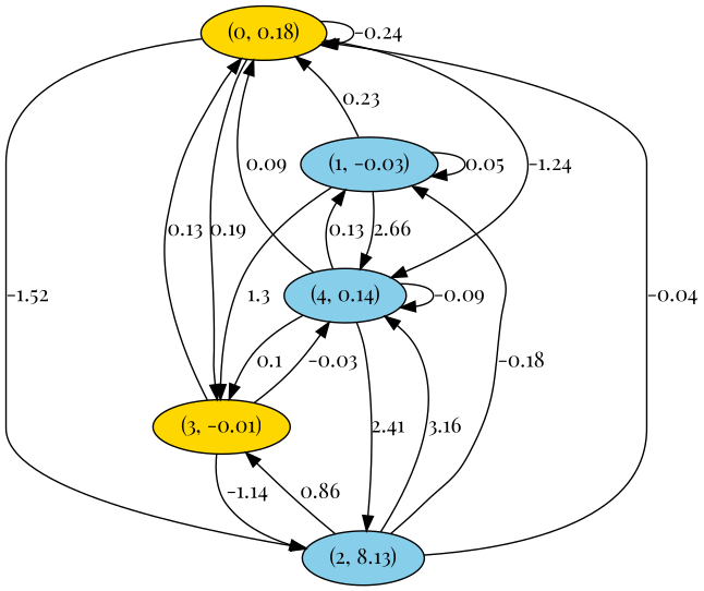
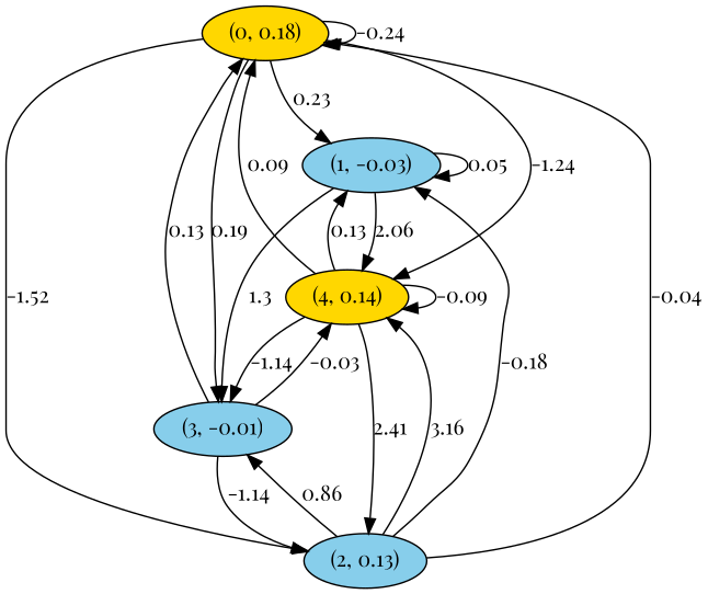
  digraph {
    fontname="Playfair Display"
    node [fillcolor=skyblue fontname="Playfair Display" style=filled]
    edge [fontname="Playfair Display"]
    n1 [fillcolor=gold label="(0, 0.18)"]
    n2 [label="(1, -0.03)"]
-   n3 [label="(2, 8.13)"]
-   n4 [fillcolor=gold label="(3, -0.01)"]
-   n5 [label="(4, 0.14)"]
+   n3 [label="(2, 0.13)"]
+   n4 [label="(3, -0.01)"]
+   n5 [fillcolor=gold label="(4, 0.14)"]
    n1 -> n1 [label=-0.24]
-   n2 -> n1 [label=0.23]
+   n1 -> n2 [label=0.23]
    n1 -> n3 [label=-1.52]
    n1 -> n4 [label=0.19]
    n1 -> n5 [label=-1.24]
    n2 -> n2 [label=0.05]
    n2 -> n4 [label=1.3]
-   n2 -> n5 [label=2.66]
+   n2 -> n5 [label=2.06]
    n3 -> n1 [label=-0.04]
    n3 -> n2 [label=-0.18]
    n3 -> n4 [label=0.86]
    n3 -> n5 [label=3.16]
    n4 -> n1 [label=0.13]
    n4 -> n3 [label=-1.14]
    n4 -> n5 [label=-0.03]
    n5 -> n1 [label=0.09]
    n5 -> n2 [label=0.13]
    n5 -> n3 [label=2.41]
-   n5 -> n4 [label=0.1]
+   n5 -> n4 [label=-1.14]
    n5 -> n5 [label=-0.09]
  }
